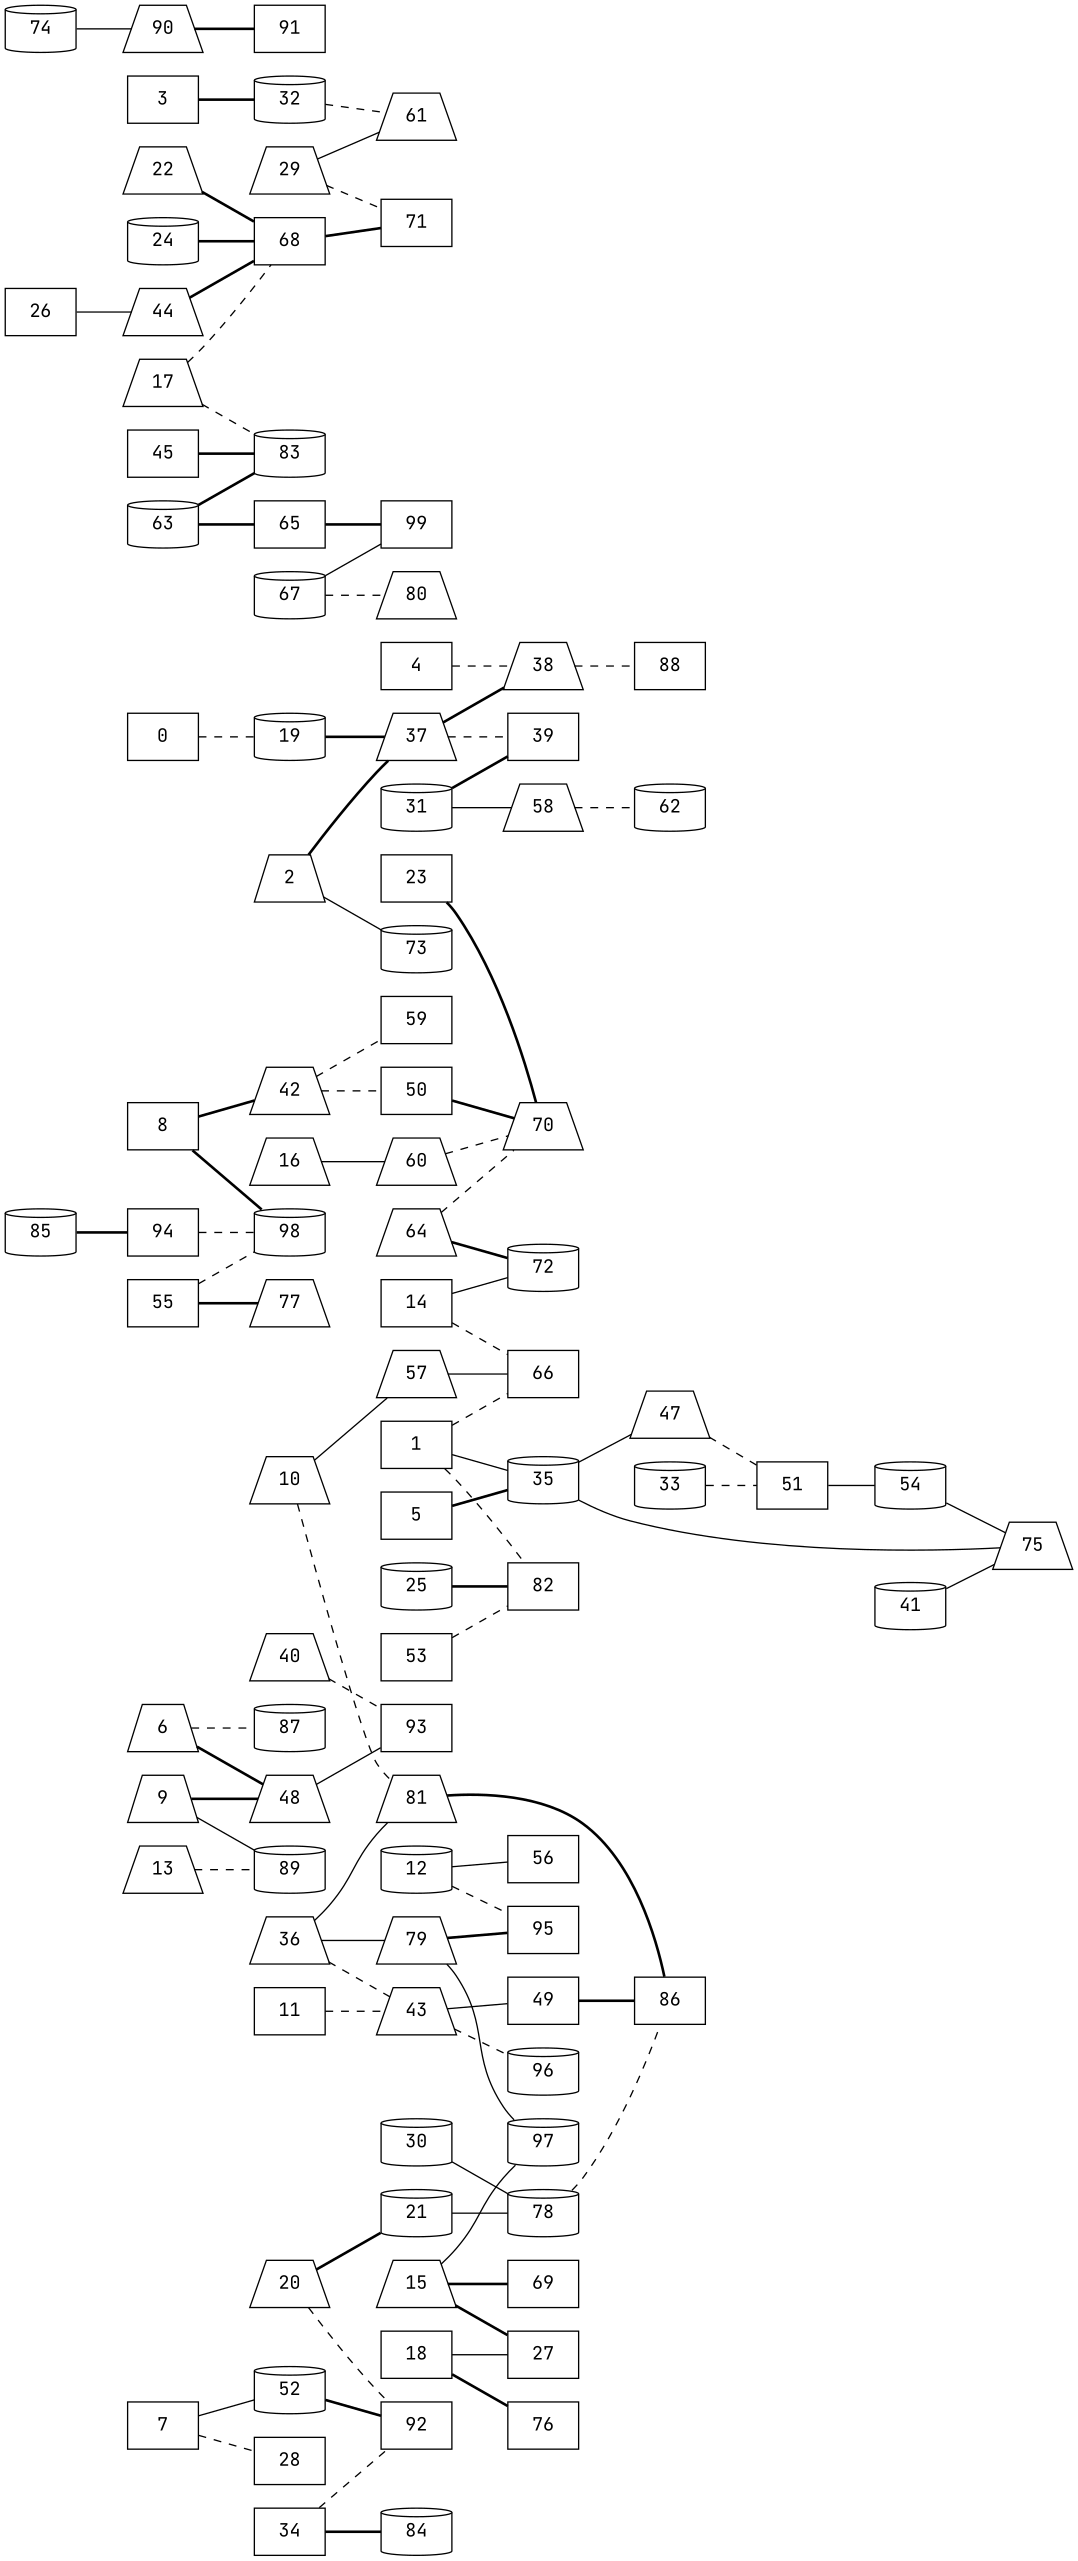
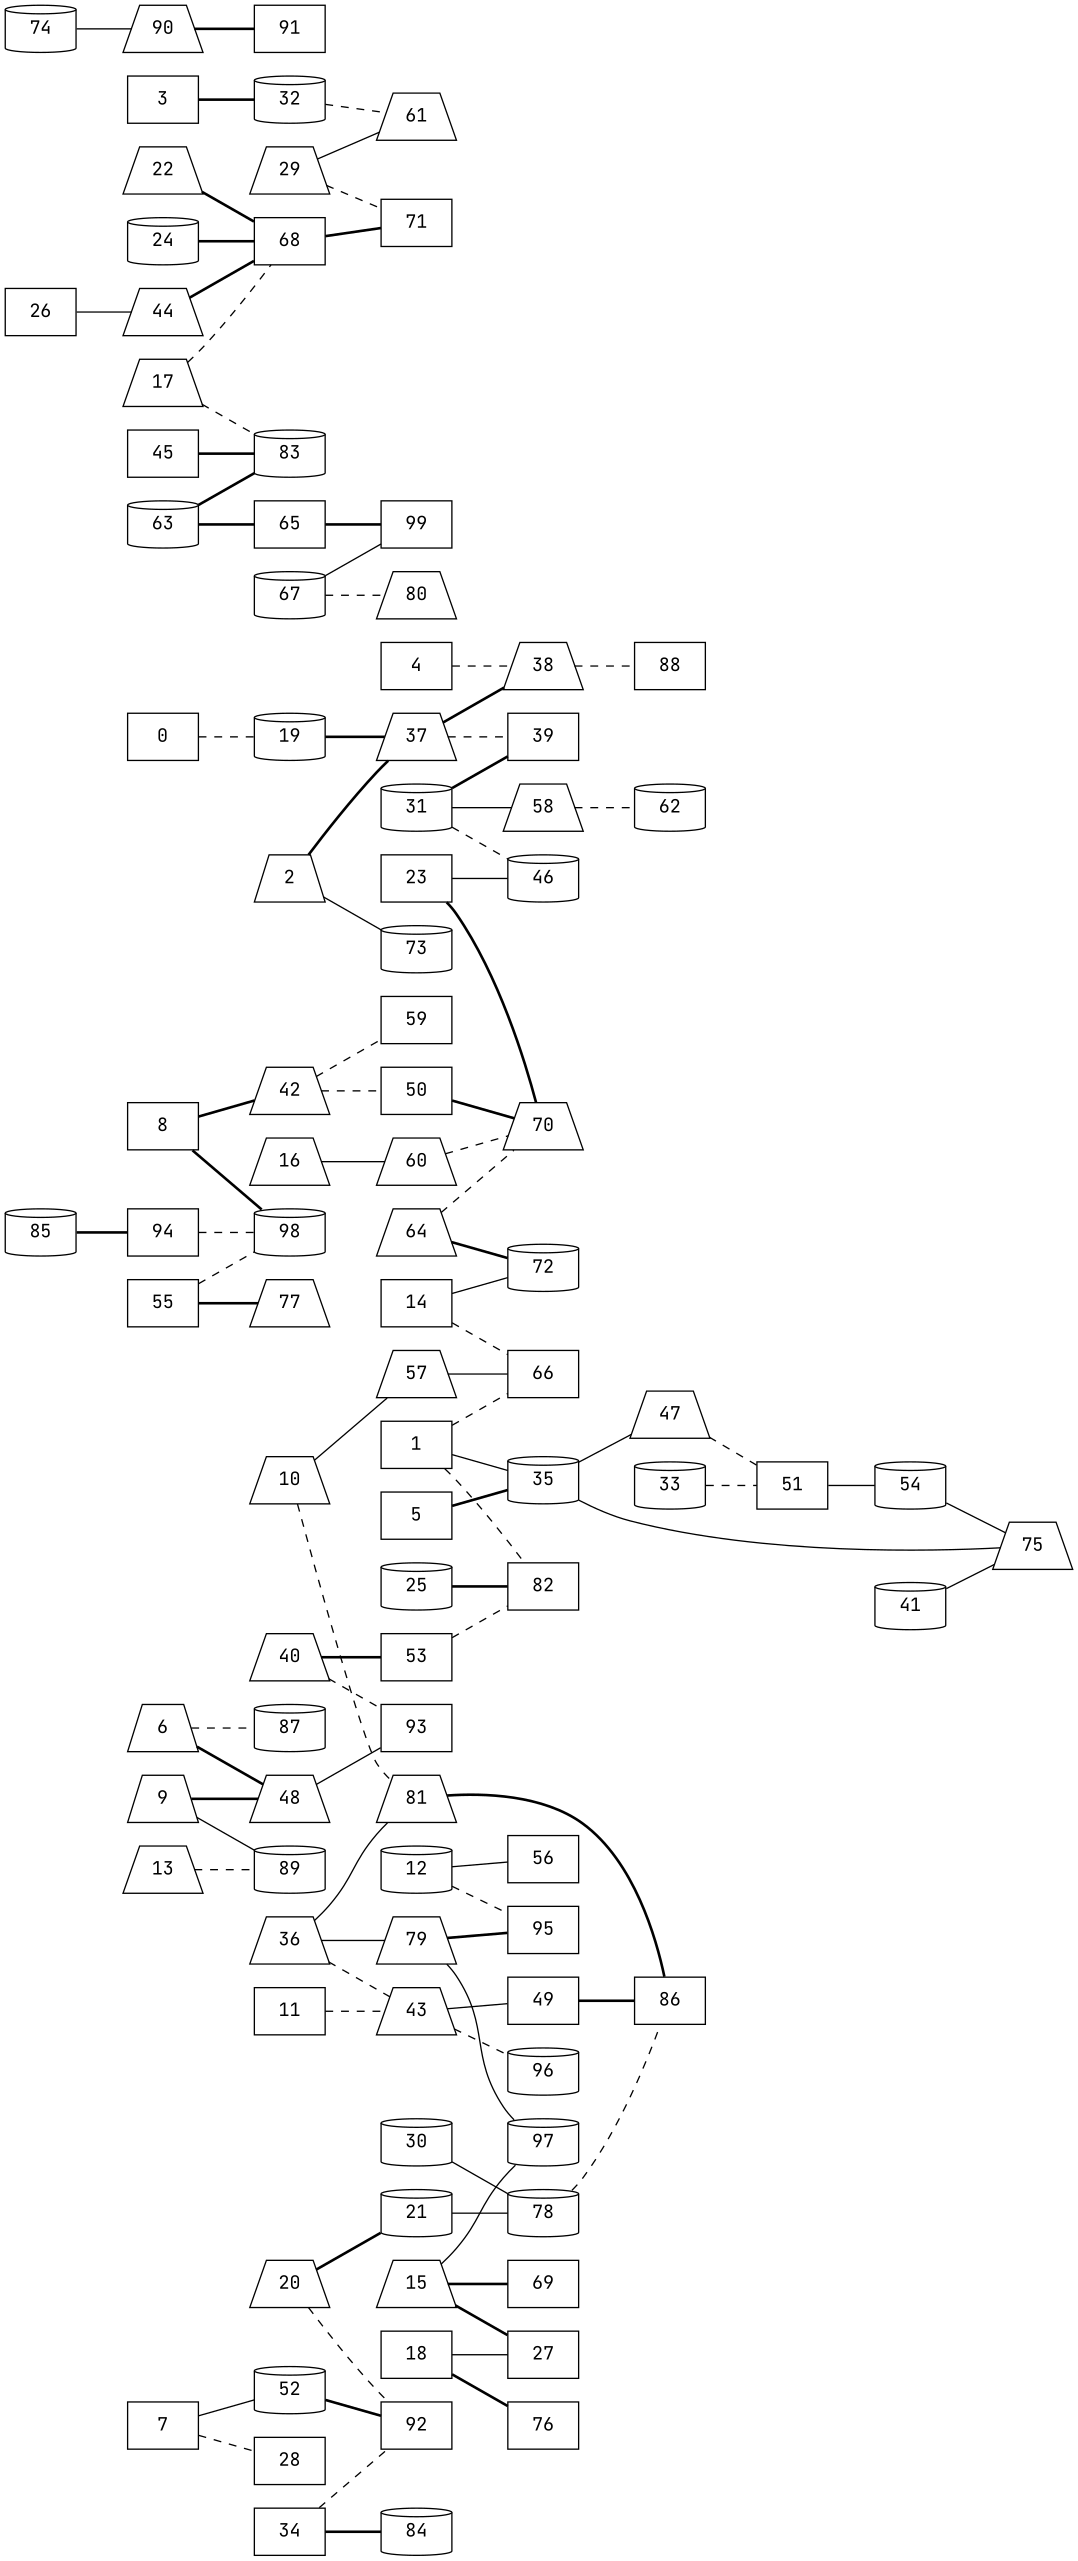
  strict graph {
    fontname="JetBrains Mono"
    rankdir=LR
    node [fontname="JetBrains Mono" shape=box]
    edge [fontname="JetBrains Mono" style=bold]
    19 [shape=cylinder]
    0
    37 [shape=trapezium]
    35 [shape=cylinder]
    1
    66
    82
    47 [shape=trapezium]
    75 [shape=trapezium]
    2 [shape=trapezium]
    73 [shape=cylinder]
    38 [shape=trapezium]
    39
    32 [shape=cylinder]
    3
    61 [shape=trapezium]
    4
    88
    5
    6 [shape=trapezium]
    48 [shape=trapezium]
    87 [shape=cylinder]
    93
    7
    28
    52 [shape=cylinder]
    92
    42 [shape=trapezium]
    8
    98 [shape=cylinder]
    50
    59
    9 [shape=trapezium]
    89 [shape=cylinder]
    10 [shape=trapezium]
    57 [shape=trapezium]
    81 [shape=trapezium]
    86
    43 [shape=trapezium]
    11
    49
    96 [shape=cylinder]
    12 [shape=cylinder]
    56
    95
    13 [shape=trapezium]
    14
    72 [shape=cylinder]
    15 [shape=trapezium]
    27
    69
    97 [shape=cylinder]
    16 [shape=trapezium]
    60 [shape=trapezium]
    70 [shape=trapezium]
    17 [shape=trapezium]
    68
    83 [shape=cylinder]
    71
    18
    76
    20 [shape=trapezium]
    21 [shape=cylinder]
    78 [shape=cylinder]
    22 [shape=trapezium]
+   46 [shape=cylinder]
    23
    24 [shape=cylinder]
    25 [shape=cylinder]
    44 [shape=trapezium]
    26
    29 [shape=trapezium]
    30 [shape=cylinder]
    31 [shape=cylinder]
    58 [shape=trapezium]
    62 [shape=cylinder]
    33 [shape=cylinder]
    51
    54 [shape=cylinder]
    34
    84 [shape=cylinder]
    36 [shape=trapezium]
    79 [shape=trapezium]
    40 [shape=trapezium]
    53
    41 [shape=cylinder]
    45
    74 [shape=cylinder]
    90 [shape=trapezium]
    55
    77 [shape=trapezium]
    63 [shape=cylinder]
    65
    99
    64 [shape=trapezium]
    67 [shape=cylinder]
    80 [shape=trapezium]
    91
    85 [shape=cylinder]
    94
    19 -- 37
    0 -- 19 [style=dashed]
    37 -- 38
    37 -- 39 [style=dashed]
    35 -- 47 [style=solid]
    35 -- 75 [style=solid]
    1 -- 35 [style=solid]
    1 -- 66 [style=dashed]
    1 -- 82 [style=dashed]
    47 -- 51 [style=dashed]
    2 -- 37
    2 -- 73 [style=solid]
    38 -- 88 [style=dashed]
    32 -- 61 [style=dashed]
    3 -- 32
    4 -- 38 [style=dashed]
    5 -- 35
    6 -- 48
    6 -- 87 [style=dashed]
    48 -- 93 [style=solid]
    7 -- 28 [style=dashed]
    7 -- 52 [style=solid]
    52 -- 92
    42 -- 50 [style=dashed]
    42 -- 59 [style=dashed]
    8 -- 42
    8 -- 98
    50 -- 70
    9 -- 48
    9 -- 89 [style=solid]
    10 -- 57 [style=solid]
    10 -- 81 [style=dashed]
    57 -- 66 [style=solid]
    81 -- 86
    43 -- 49 [style=solid]
    43 -- 96 [style=dashed]
    11 -- 43 [style=dashed]
    49 -- 86
    12 -- 56 [style=solid]
    12 -- 95 [style=dashed]
    13 -- 89 [style=dashed]
    14 -- 66 [style=dashed]
    14 -- 72 [style=solid]
    15 -- 27
    15 -- 69
    15 -- 97 [style=solid]
    16 -- 60 [style=solid]
    60 -- 70 [style=dashed]
    17 -- 68 [style=dashed]
    17 -- 83 [style=dashed]
    68 -- 71
    18 -- 27 [style=solid]
    18 -- 76
    20 -- 92 [style=dashed]
    20 -- 21
    21 -- 78 [style=solid]
    78 -- 86 [style=dashed]
    22 -- 68
    23 -- 70
+   23 -- 46 [style=solid]
    24 -- 68
    25 -- 82
    44 -- 68
    26 -- 44 [style=solid]
    29 -- 61 [style=solid]
    29 -- 71 [style=dashed]
    30 -- 78 [style=solid]
    31 -- 39
+   31 -- 46 [style=dashed]
    31 -- 58 [style=solid]
    58 -- 62 [style=dashed]
    33 -- 51 [style=dashed]
    51 -- 54 [style=solid]
    54 -- 75 [style=solid]
    34 -- 92 [style=dashed]
    34 -- 84
    36 -- 81 [style=solid]
    36 -- 43 [style=dashed]
    36 -- 79 [style=solid]
    79 -- 95
    79 -- 97 [style=solid]
    40 -- 93 [style=dashed]
+   40 -- 53
    53 -- 82 [style=dashed]
    41 -- 75 [style=solid]
    45 -- 83
    74 -- 90 [style=solid]
    90 -- 91
    55 -- 98 [style=dashed]
    55 -- 77
    63 -- 83
    63 -- 65
    65 -- 99
    64 -- 72
    64 -- 70 [style=dashed]
    67 -- 99 [style=solid]
    67 -- 80 [style=dashed]
    85 -- 94
    94 -- 98 [style=dashed]
  }
